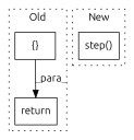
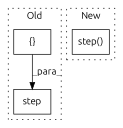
  digraph {
    fontname=Ubuntu
    node [shape=box fontname=Ubuntu]
    n1 [a=95 l="14,10" label="{}" s="6472,6570"]
-   n2 [a=93 l=7 label=return s=6465]
+   n2 [a=93 l=7 label=step s=6465]
    n3 [a=75 l=19 label="step()" s=5784]
    subgraph cluster_1 {
      label=Old
      style=dotted
      n1
      n2
    }
    subgraph cluster_2 {
      label=New
      style=dotted
      n3
    }
    n1 -> n2 [label=_para_ fontname=Ubuntu]
  }
